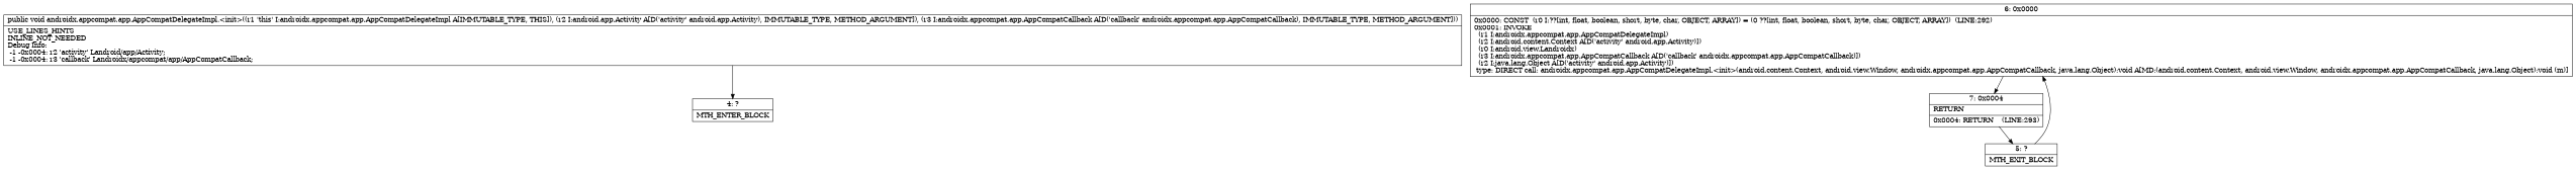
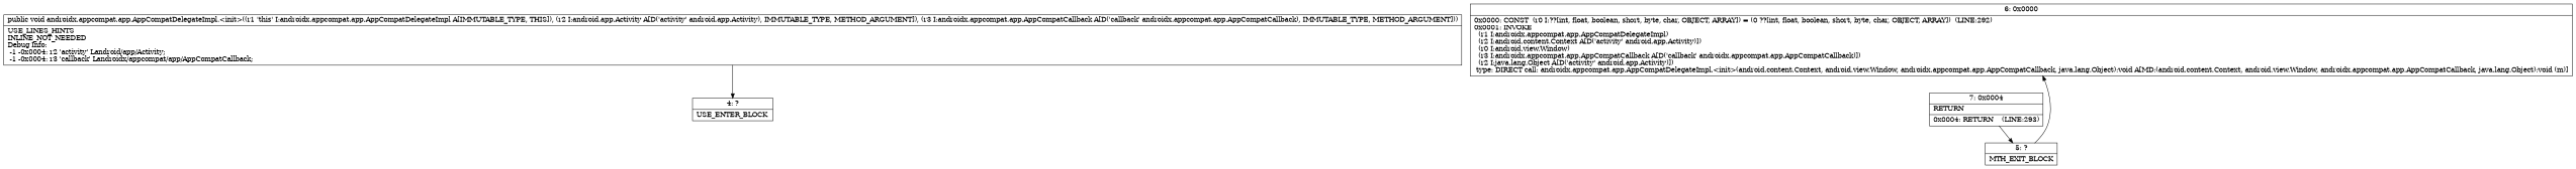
  digraph {
    node [shape=record]
-   n1 [label="{4\:\ ?|MTH_ENTER_BLOCK\l}"]
-   n2 [label="{6\:\ 0x0000|0x0000: CONST  (r0 I:??[int, float, boolean, short, byte, char, OBJECT, ARRAY]) = (0 ??[int, float, boolean, short, byte, char, OBJECT, ARRAY])  (LINE:292)\l0x0001: INVOKE  \l  (r1 I:androidx.appcompat.app.AppCompatDelegateImpl)\l  (r2 I:android.content.Context A[D('activity' android.app.Activity)])\l  (r0 I:android.view.Landroidx)\l  (r3 I:androidx.appcompat.app.AppCompatCallback A[D('callback' androidx.appcompat.app.AppCompatCallback)])\l  (r2 I:java.lang.Object A[D('activity' android.app.Activity)])\l type: DIRECT call: androidx.appcompat.app.AppCompatDelegateImpl.\<init\>(android.content.Context, android.view.Window, androidx.appcompat.app.AppCompatCallback, java.lang.Object):void A[MD:(android.content.Context, android.view.Window, androidx.appcompat.app.AppCompatCallback, java.lang.Object):void (m)]\l}"]
+   n1 [label="{4\:\ ?|USE_ENTER_BLOCK\l}"]
+   n2 [label="{6\:\ 0x0000|0x0000: CONST  (r0 I:??[int, float, boolean, short, byte, char, OBJECT, ARRAY]) = (0 ??[int, float, boolean, short, byte, char, OBJECT, ARRAY])  (LINE:292)\l0x0001: INVOKE  \l  (r1 I:androidx.appcompat.app.AppCompatDelegateImpl)\l  (r2 I:android.content.Context A[D('activity' android.app.Activity)])\l  (r0 I:android.view.Window)\l  (r3 I:androidx.appcompat.app.AppCompatCallback A[D('callback' androidx.appcompat.app.AppCompatCallback)])\l  (r2 I:java.lang.Object A[D('activity' android.app.Activity)])\l type: DIRECT call: androidx.appcompat.app.AppCompatDelegateImpl.\<init\>(android.content.Context, android.view.Window, androidx.appcompat.app.AppCompatCallback, java.lang.Object):void A[MD:(android.content.Context, android.view.Window, androidx.appcompat.app.AppCompatCallback, java.lang.Object):void (m)]\l}"]
    n3 [label="{7\:\ 0x0004|RETURN\l|0x0004: RETURN    (LINE:293)\l}"]
    n4 [label="{5\:\ ?|MTH_EXIT_BLOCK\l}"]
    n5 [label="{public void androidx.appcompat.app.AppCompatDelegateImpl.\<init\>((r1 'this' I:androidx.appcompat.app.AppCompatDelegateImpl A[IMMUTABLE_TYPE, THIS]), (r2 I:android.app.Activity A[D('activity' android.app.Activity), IMMUTABLE_TYPE, METHOD_ARGUMENT]), (r3 I:androidx.appcompat.app.AppCompatCallback A[D('callback' androidx.appcompat.app.AppCompatCallback), IMMUTABLE_TYPE, METHOD_ARGUMENT]))  | USE_LINES_HINTS\lINLINE_NOT_NEEDED\lDebug Info:\l  \-1 \-0x0004: r2 'activity' Landroid\/app\/Activity;\l  \-1 \-0x0004: r3 'callback' Landroidx\/appcompat\/app\/AppCompatCallback;\l}"]
-   n2 -> n3
    n3 -> n4
    n4 -> n2
    n5 -> n1
  }
